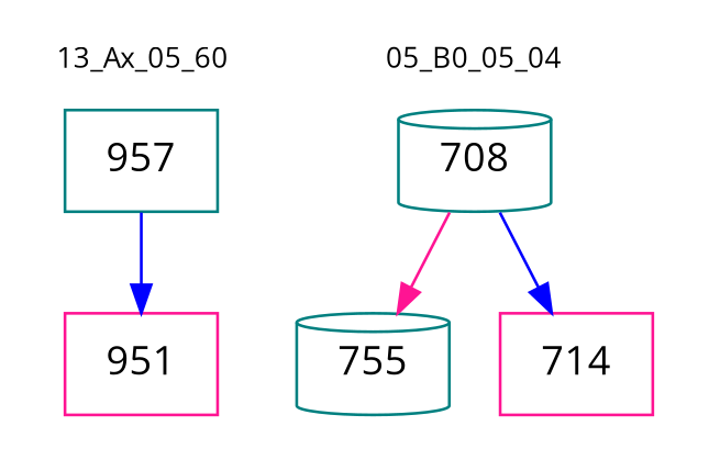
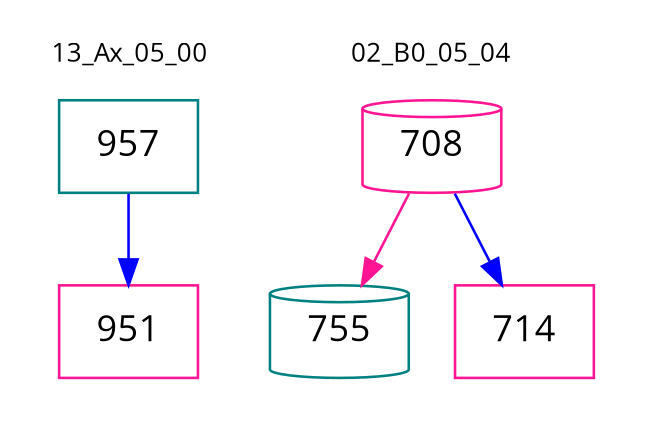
  digraph {
    fontname="Open Sans"
    node [color=teal fontname="Open Sans" shape=box]
    edge [color=blue fontname="Open Sans"]
    n1 [label=957]
    n2 [color=deeppink label=951]
-   n3 [label=708 shape=cylinder]
+   n3 [color=deeppink label=708 shape=cylinder]
    n4 [label=755 shape=cylinder]
    n5 [color=deeppink label=714]
    subgraph cluster_1 {
      color=white
      fontsize=10
-     label="13_Ax_05_60"
+     label="13_Ax_05_00"
      n1
      n2
    }
    subgraph cluster_2 {
      color=white
      fontsize=10
-     label="05_B0_05_04"
+     label="02_B0_05_04"
      n3
      n4
      n5
    }
    n1 -> n2
    n3 -> n4 [color=deeppink]
    n3 -> n5
  }
